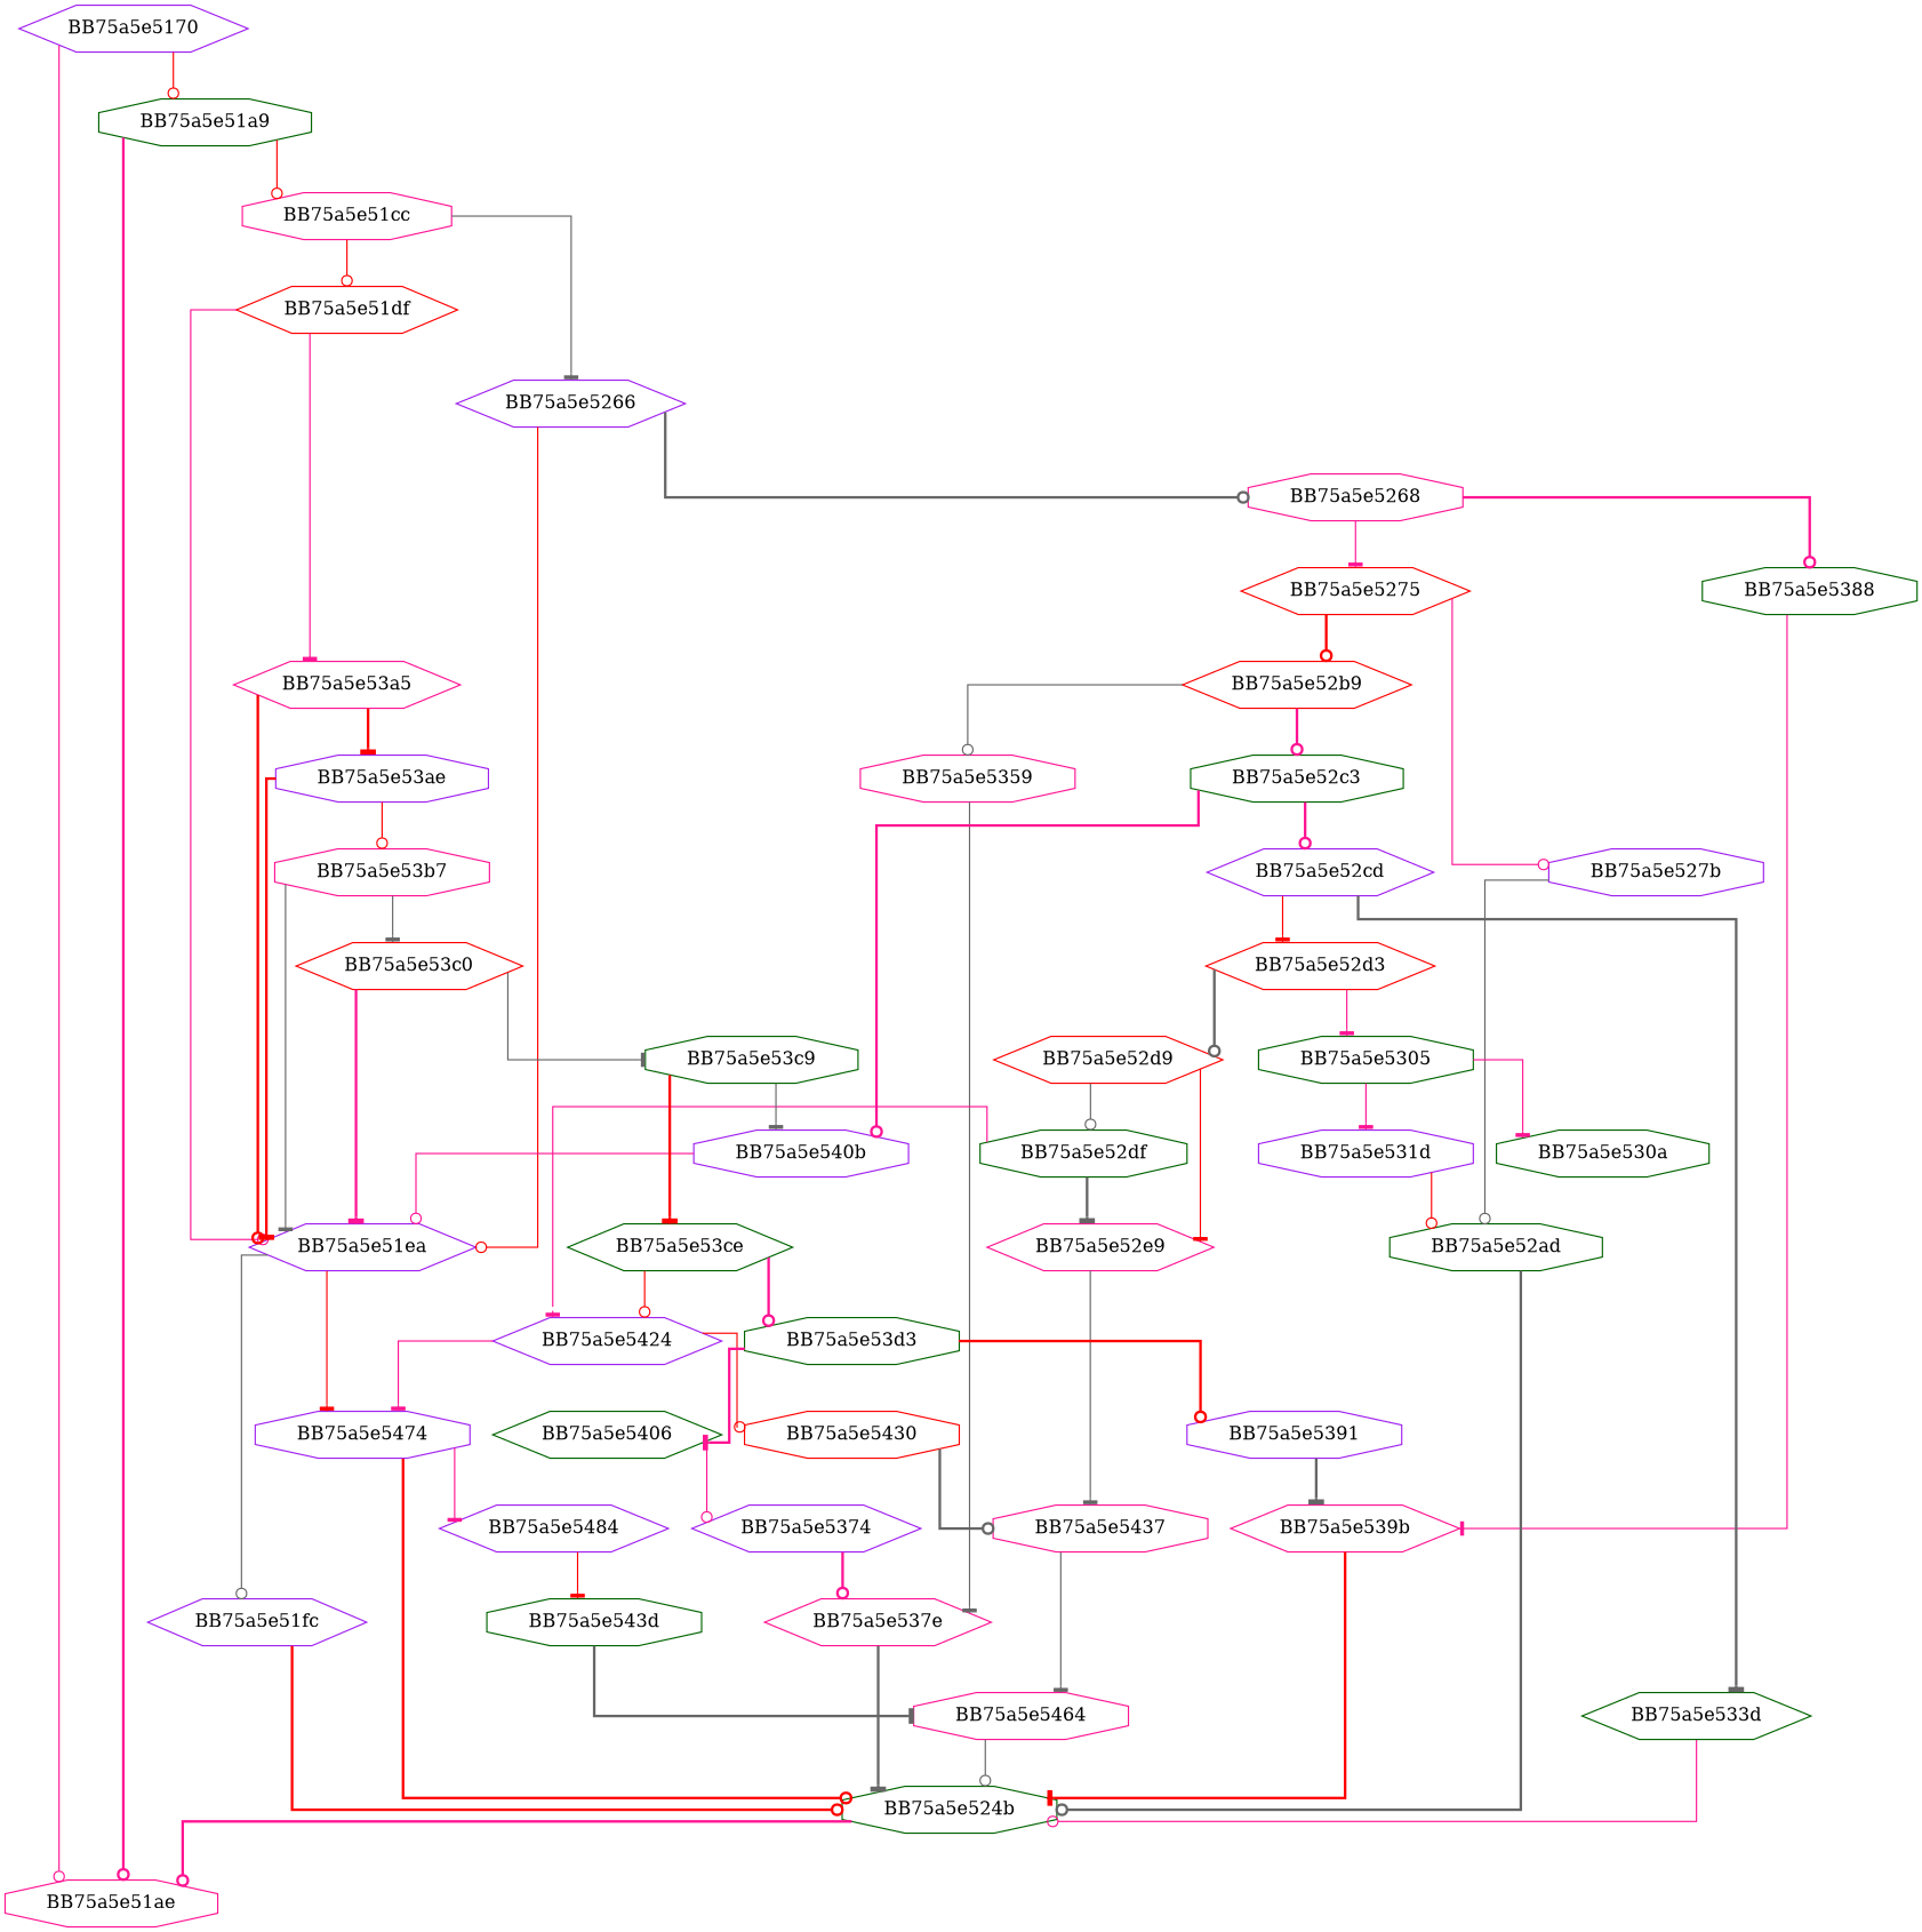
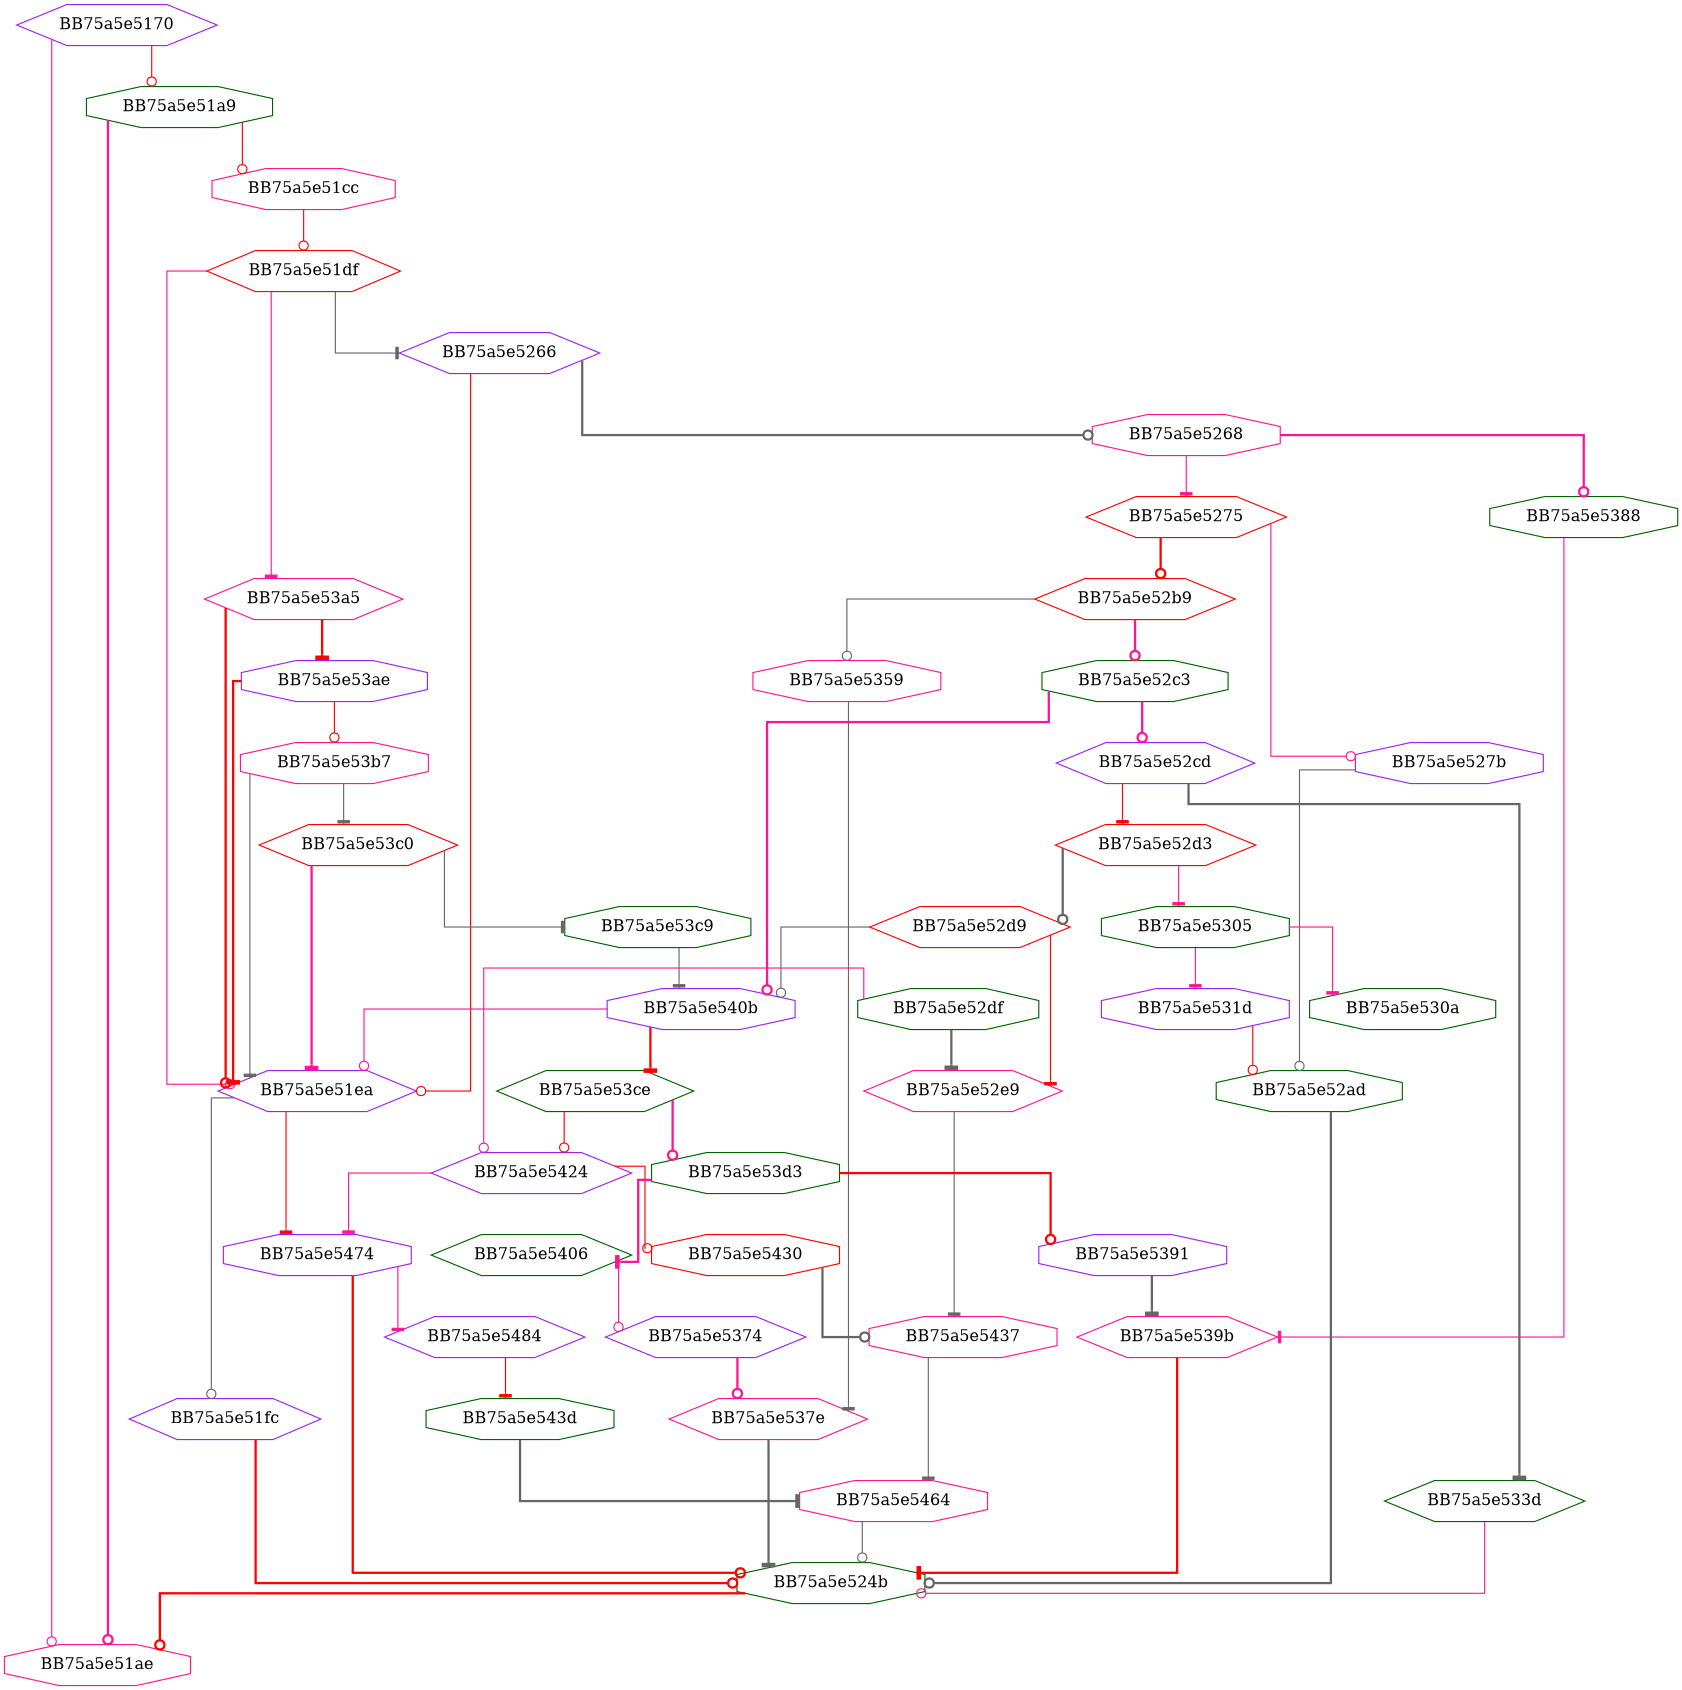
  digraph {
    splines=ortho
    node [color=purple shape=octagon]
    edge [arrowhead=odot color=deeppink style=solid]
    BB75a5e5170 [shape=hexagon]
    BB75a5e51ae [color=deeppink]
    BB75a5e51a9 [color=darkgreen]
    BB75a5e51cc [color=deeppink]
    BB75a5e5266 [shape=hexagon]
    BB75a5e51df [color=red shape=hexagon]
    BB75a5e51ea [shape=hexagon]
    BB75a5e5268 [color=deeppink]
    BB75a5e53a5 [color=deeppink shape=hexagon]
    BB75a5e51fc [shape=hexagon]
    BB75a5e5474
    BB75a5e5388 [color=darkgreen]
    BB75a5e5275 [color=red shape=hexagon]
    BB75a5e53ae
    BB75a5e53b7 [color=deeppink]
    BB75a5e5424 [shape=hexagon]
    BB75a5e5430 [color=red]
    BB75a5e524b [color=darkgreen]
    BB75a5e5484 [shape=hexagon]
    BB75a5e5437 [color=deeppink]
    BB75a5e539b [color=deeppink shape=hexagon]
    BB75a5e52b9 [color=red shape=hexagon]
    BB75a5e527b
    BB75a5e5359 [color=deeppink]
    BB75a5e52c3 [color=darkgreen]
    BB75a5e52ad [color=darkgreen]
    BB75a5e537e [color=deeppink shape=hexagon]
    BB75a5e540b
    BB75a5e52cd [shape=hexagon]
    BB75a5e533d [color=darkgreen shape=hexagon]
    BB75a5e52d3 [color=red shape=hexagon]
    BB75a5e5305 [color=darkgreen]
    BB75a5e52d9 [color=red shape=hexagon]
    BB75a5e531d
    BB75a5e530a [color=darkgreen]
    BB75a5e52e9 [color=deeppink shape=hexagon]
    BB75a5e52df [color=darkgreen]
    BB75a5e5464 [color=deeppink]
    BB75a5e5374 [shape=hexagon]
    BB75a5e5391
    BB75a5e53c0 [color=red shape=hexagon]
    BB75a5e53c9 [color=darkgreen]
    BB75a5e53ce [color=darkgreen shape=hexagon]
    BB75a5e53d3 [color=darkgreen]
    BB75a5e5406 [color=darkgreen shape=hexagon]
    BB75a5e543d [color=darkgreen]
    BB75a5e5170 -> BB75a5e51ae
    BB75a5e5170 -> BB75a5e51a9 [color=red]
    BB75a5e51a9 -> BB75a5e51ae [style=bold]
    BB75a5e51a9 -> BB75a5e51cc [color=red]
-   BB75a5e51cc -> BB75a5e5266 [arrowhead=tee color=gray40]
+   BB75a5e51df -> BB75a5e5266 [arrowhead=tee color=gray40]
    BB75a5e51cc -> BB75a5e51df [color=red]
    BB75a5e5266 -> BB75a5e51ea [color=red]
    BB75a5e5266 -> BB75a5e5268 [color=gray40 style=bold]
    BB75a5e51df -> BB75a5e51ea
    BB75a5e51df -> BB75a5e53a5 [arrowhead=tee]
    BB75a5e51ea -> BB75a5e51fc [color=gray40]
    BB75a5e51ea -> BB75a5e5474 [arrowhead=tee color=red]
    BB75a5e5268 -> BB75a5e5388 [style=bold]
    BB75a5e5268 -> BB75a5e5275 [arrowhead=tee]
    BB75a5e53a5 -> BB75a5e51ea [color=red style=bold]
    BB75a5e53a5 -> BB75a5e53ae [arrowhead=tee color=red style=bold]
    BB75a5e51fc -> BB75a5e524b [color=red style=bold]
    BB75a5e5474 -> BB75a5e524b [color=red style=bold]
    BB75a5e5474 -> BB75a5e5484 [arrowhead=tee]
    BB75a5e5388 -> BB75a5e539b [arrowhead=tee]
    BB75a5e5275 -> BB75a5e52b9 [color=red style=bold]
    BB75a5e5275 -> BB75a5e527b
    BB75a5e53ae -> BB75a5e51ea [arrowhead=tee color=red style=bold]
    BB75a5e53ae -> BB75a5e53b7 [color=red]
    BB75a5e53b7 -> BB75a5e51ea [arrowhead=tee color=gray40]
    BB75a5e53b7 -> BB75a5e53c0 [arrowhead=tee color=gray40]
    BB75a5e5424 -> BB75a5e5474 [arrowhead=tee]
    BB75a5e5424 -> BB75a5e5430 [color=red]
    BB75a5e5430 -> BB75a5e5437 [color=gray40 style=bold]
-   BB75a5e524b -> BB75a5e51ae [style=bold]
+   BB75a5e524b -> BB75a5e51ae [color=red style=bold]
    BB75a5e5484 -> BB75a5e543d [arrowhead=tee color=red]
    BB75a5e5437 -> BB75a5e5464 [arrowhead=tee color=gray40]
    BB75a5e539b -> BB75a5e524b [arrowhead=tee color=red style=bold]
    BB75a5e52b9 -> BB75a5e5359 [color=gray40]
    BB75a5e52b9 -> BB75a5e52c3 [style=bold]
    BB75a5e527b -> BB75a5e52ad [color=gray40]
    BB75a5e5359 -> BB75a5e537e [arrowhead=tee color=gray40]
    BB75a5e52c3 -> BB75a5e540b [style=bold]
    BB75a5e52c3 -> BB75a5e52cd [style=bold]
    BB75a5e52ad -> BB75a5e524b [color=gray40 style=bold]
    BB75a5e537e -> BB75a5e524b [arrowhead=tee color=gray40 style=bold]
    BB75a5e540b -> BB75a5e51ea
    BB75a5e52cd -> BB75a5e533d [arrowhead=tee color=gray40 style=bold]
    BB75a5e52cd -> BB75a5e52d3 [arrowhead=tee color=red]
    BB75a5e533d -> BB75a5e524b
    BB75a5e52d3 -> BB75a5e5305 [arrowhead=tee]
    BB75a5e52d3 -> BB75a5e52d9 [color=gray40 style=bold]
    BB75a5e5305 -> BB75a5e531d [arrowhead=tee]
    BB75a5e5305 -> BB75a5e530a [arrowhead=tee]
    BB75a5e52d9 -> BB75a5e52e9 [arrowhead=tee color=red]
-   BB75a5e52d9 -> BB75a5e52df [color=gray40]
+   BB75a5e52d9 -> BB75a5e540b [color=gray40]
    BB75a5e531d -> BB75a5e52ad [color=red]
    BB75a5e52e9 -> BB75a5e5437 [arrowhead=tee color=gray40]
-   BB75a5e52df -> BB75a5e5424 [arrowhead=tee]
+   BB75a5e52df -> BB75a5e5424
    BB75a5e52df -> BB75a5e52e9 [arrowhead=tee color=gray40 style=bold]
    BB75a5e5464 -> BB75a5e524b [color=gray40]
    BB75a5e5374 -> BB75a5e537e [style=bold]
    BB75a5e5391 -> BB75a5e539b [arrowhead=tee color=gray40 style=bold]
    BB75a5e53c0 -> BB75a5e51ea [arrowhead=tee style=bold]
    BB75a5e53c0 -> BB75a5e53c9 [arrowhead=tee color=gray40]
    BB75a5e53c9 -> BB75a5e540b [arrowhead=tee color=gray40]
-   BB75a5e53c9 -> BB75a5e53ce [arrowhead=tee color=red style=bold]
+   BB75a5e540b -> BB75a5e53ce [arrowhead=tee color=red style=bold]
    BB75a5e53ce -> BB75a5e5424 [color=red]
    BB75a5e53ce -> BB75a5e53d3 [style=bold]
    BB75a5e53d3 -> BB75a5e5391 [color=red style=bold]
    BB75a5e53d3 -> BB75a5e5406 [arrowhead=tee style=bold]
    BB75a5e5406 -> BB75a5e5374
    BB75a5e543d -> BB75a5e5464 [arrowhead=tee color=gray40 style=bold]
  }
